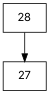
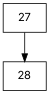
  digraph {
    fontname=Inter
    node [shape=record fontname=Inter]
    n1 [label="{28}"]
    n2 [label="{27}"]
-   n1 -> n2 [fontname=Inter]
+   n2 -> n1 [fontname=Inter]
  }
